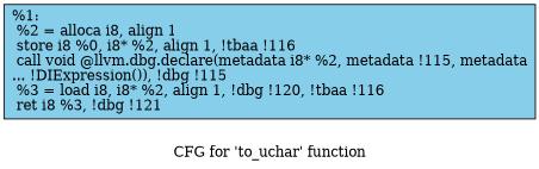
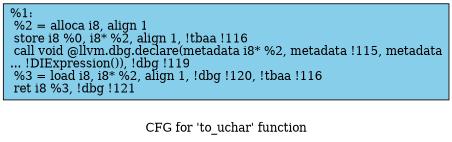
  digraph {
    label="CFG for 'to_uchar' function"
-   n1 [label="{%1:\l  %2 = alloca i8, align 1\l  store i8 %0, i8* %2, align 1, !tbaa !116\l  call void @llvm.dbg.declare(metadata i8* %2, metadata !115, metadata\l... !DIExpression()), !dbg !115\l  %3 = load i8, i8* %2, align 1, !dbg !120, !tbaa !116\l  ret i8 %3, !dbg !121\l}" shape=record style=filled fillcolor=skyblue color=black]
+   n1 [label="{%1:\l  %2 = alloca i8, align 1\l  store i8 %0, i8* %2, align 1, !tbaa !116\l  call void @llvm.dbg.declare(metadata i8* %2, metadata !115, metadata\l... !DIExpression()), !dbg !119\l  %3 = load i8, i8* %2, align 1, !dbg !120, !tbaa !116\l  ret i8 %3, !dbg !121\l}" shape=record style=filled fillcolor=skyblue color=black]
  }
